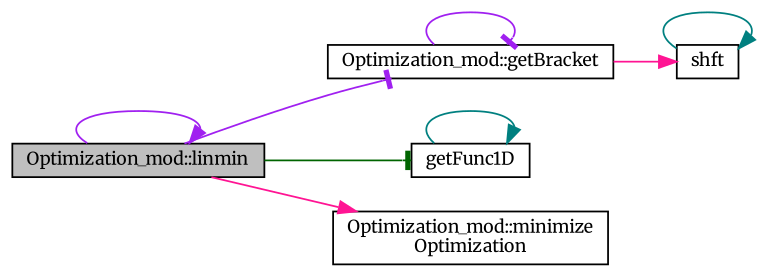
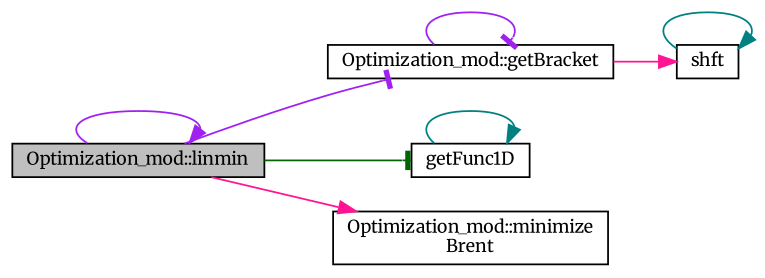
  digraph {
    fontname=Merriweather
    rankdir=LR
    node [color=black fillcolor=white fontname=Merriweather fontsize=10 shape=record style=filled]
    edge [arrowhead=normal color=purple fontname=Merriweather fontsize=10 labelfontname=Helvetica labelfontsize=10 style=solid]
    n1 [fillcolor=grey75 fontcolor=black height=0.2 label="Optimization_mod::linmin" width=0.4]
    n2 [height=0.2 label="Optimization_mod::getBracket" width=0.4]
    n3 [height=0.2 label=getFunc1D width=0.4]
-   n4 [height=0.2 label="Optimization_mod::minimize\lOptimization" width=0.4]
+   n4 [height=0.2 label="Optimization_mod::minimize\lBrent" width=0.4]
    n5 [height=0.2 label=shft width=0.4]
    n1 -> n1
    n1 -> n2 [arrowhead=tee]
    n1 -> n3 [arrowhead=tee color=darkgreen]
    n1 -> n4 [color=deeppink]
    n2 -> n2 [arrowhead=tee]
    n2 -> n5 [color=deeppink]
    n3 -> n3 [color=teal]
    n5 -> n5 [color=teal]
  }
